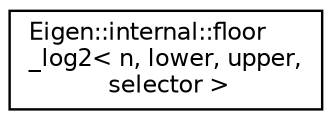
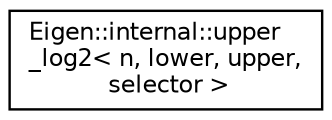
  digraph {
    rankdir=LR
-   n1 [color=black fillcolor=white fontname=Helvetica fontsize=10 height=0.2 label="Eigen::internal::floor\l_log2\< n, lower, upper,\l selector \>" shape=record style=filled width=0.4]
+   n1 [color=black fillcolor=white fontname=Helvetica fontsize=10 height=0.2 label="Eigen::internal::upper\l_log2\< n, lower, upper,\l selector \>" shape=record style=filled width=0.4]
  }
